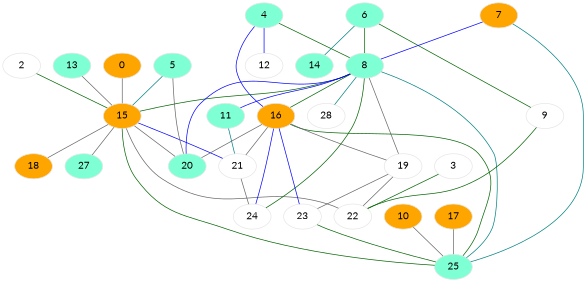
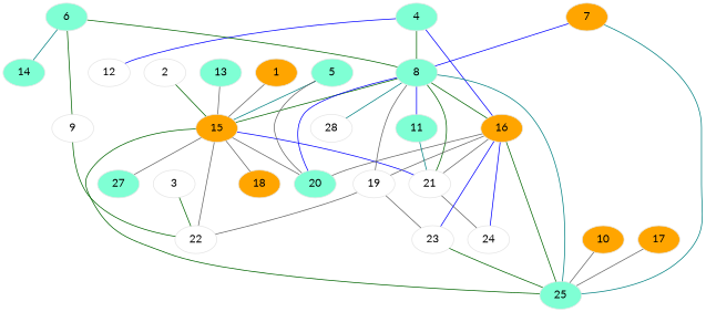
  graph {
    fontname=Lato
    node [color=gray90 fillcolor=white fontname=Lato style=filled]
    edge [color=gray40 fontname=Lato weight=1.0]
-   1 [fillcolor=orange label=0]
+   1 [fillcolor=orange]
    15 [fillcolor=orange]
    22
    20 [fillcolor=aquamarine]
    25 [fillcolor=aquamarine]
    21
    18 [fillcolor=orange]
    27 [fillcolor=aquamarine]
    2
    3
    4 [fillcolor=aquamarine]
    8 [fillcolor=aquamarine]
    12
    16 [fillcolor=orange]
    11 [fillcolor=aquamarine]
    19
    28
    23
    24
    5 [fillcolor=aquamarine]
    6 [fillcolor=aquamarine]
    9
    14 [fillcolor=aquamarine]
    7 [fillcolor=orange]
    10 [fillcolor=orange]
    13 [fillcolor=aquamarine]
    17 [fillcolor=orange]
    1 -- 15
    15 -- 22
    15 -- 20
    15 -- 25 [color=darkgreen]
    15 -- 21 [color=blue]
    15 -- 18
    15 -- 27
    21 -- 24
    2 -- 15 [color=darkgreen]
    3 -- 22 [color=darkgreen]
    4 -- 8 [color=darkgreen]
    4 -- 12 [color=blue]
    4 -- 16 [color=blue]
    8 -- 15 [color=darkgreen]
    8 -- 20 [color=blue]
    8 -- 25 [color=teal]
-   8 -- 24 [color=darkgreen weight=2.0]
+   8 -- 21 [color=darkgreen weight=2.0]
    8 -- 16 [color=darkgreen]
    8 -- 11 [color=blue]
    8 -- 19
    8 -- 28 [color=teal]
    16 -- 20
    16 -- 25 [color=darkgreen]
    16 -- 21
    16 -- 19
    16 -- 23 [color=blue weight=2.0]
    16 -- 24 [color=blue]
    11 -- 21 [color=teal]
    19 -- 22
    19 -- 23
    23 -- 25 [color=darkgreen]
    5 -- 15 [color=teal]
    5 -- 20
    6 -- 8 [color=darkgreen]
    6 -- 9 [color=darkgreen]
    6 -- 14 [color=teal]
    9 -- 22 [color=darkgreen]
    7 -- 25 [color=teal]
    7 -- 8 [color=blue]
    10 -- 25
    13 -- 15
    17 -- 25
  }
